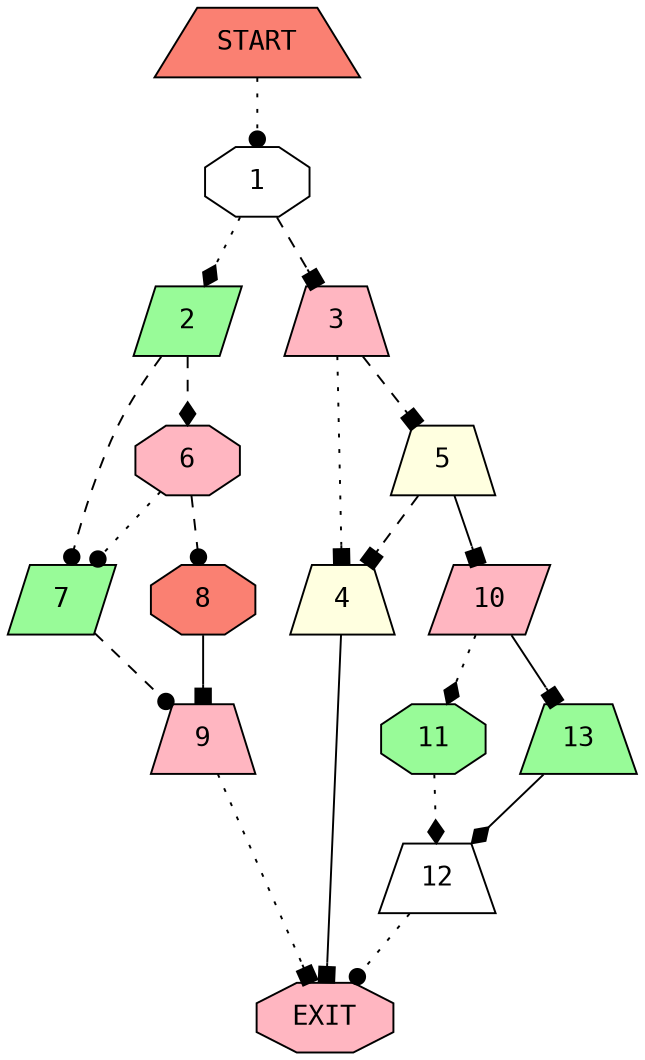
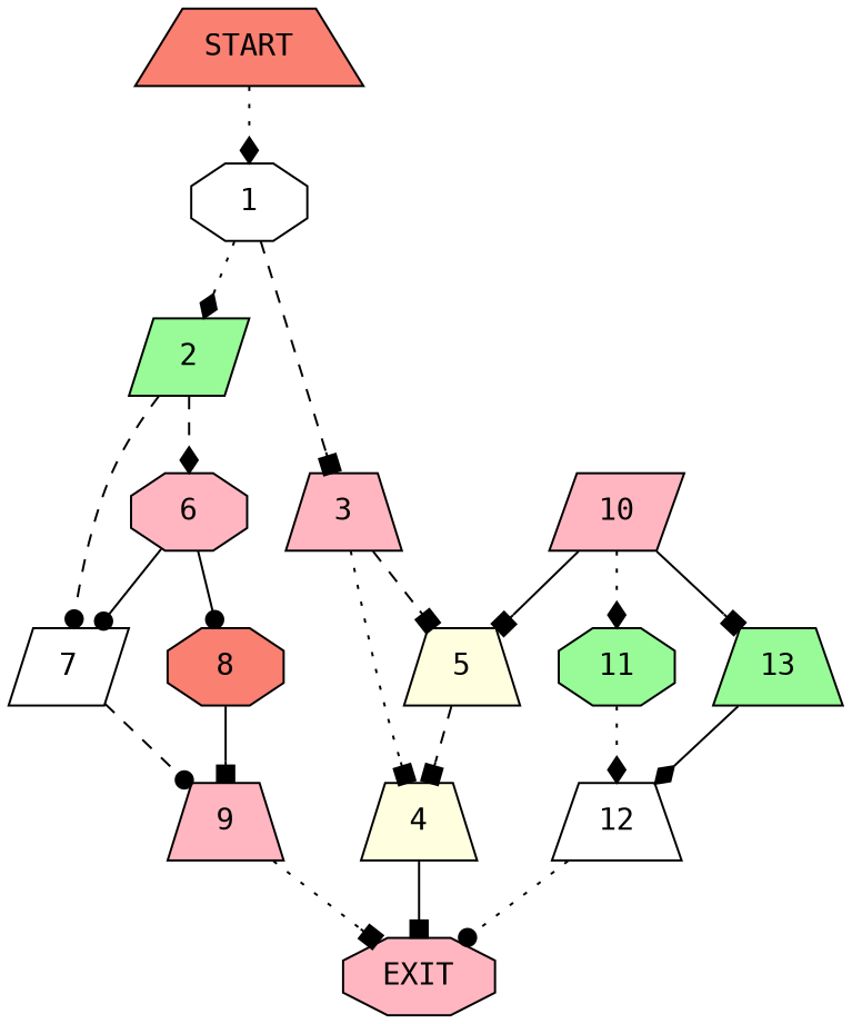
  digraph {
    fontname="DejaVu Sans Mono"
    node [fillcolor=lightpink fontname="DejaVu Sans Mono" shape=trapezium style=filled]
    edge [arrowhead=box fontname="DejaVu Sans Mono" style=dotted]
    n1 [fillcolor=salmon label=START]
    1 [fillcolor=white shape=octagon]
    2 [fillcolor=palegreen shape=parallelogram]
    3
    n5 [label=EXIT shape=octagon]
    6 [shape=octagon]
-   7 [fillcolor=palegreen shape=parallelogram]
+   7 [fillcolor=white shape=parallelogram]
    4 [fillcolor=lightyellow]
    5 [fillcolor=lightyellow]
    8 [fillcolor=salmon shape=octagon]
    9
    10 [shape=parallelogram]
    11 [fillcolor=palegreen shape=octagon]
    13 [fillcolor=palegreen]
    12 [fillcolor=white]
-   n1 -> 1 [arrowhead=dot]
+   n1 -> 1 [arrowhead=diamond]
    1 -> 2 [arrowhead=diamond]
    1 -> 3 [style=dashed]
    2 -> 6 [arrowhead=diamond style=dashed]
    2 -> 7 [arrowhead=dot style=dashed]
    3 -> 4
    3 -> 5 [style=dashed]
-   6 -> 7 [arrowhead=dot]
-   6 -> 8 [arrowhead=dot style=dashed]
+   6 -> 7 [arrowhead=dot style=solid]
+   6 -> 8 [arrowhead=dot style=solid]
    7 -> 9 [arrowhead=dot style=dashed]
    4 -> n5 [style=solid]
    5 -> 4 [style=dashed]
-   5 -> 10 [style=solid]
+   10 -> 5 [style=solid]
    8 -> 9 [style=solid]
    9 -> n5
    10 -> 11 [arrowhead=diamond]
    10 -> 13 [style=solid]
    11 -> 12 [arrowhead=diamond]
    13 -> 12 [arrowhead=diamond style=solid]
    12 -> n5 [arrowhead=dot]
  }
